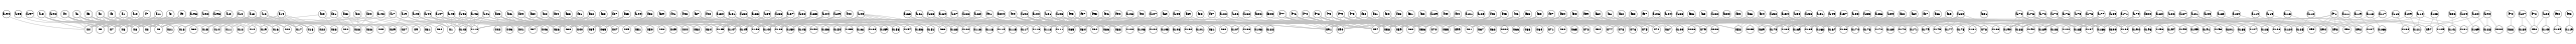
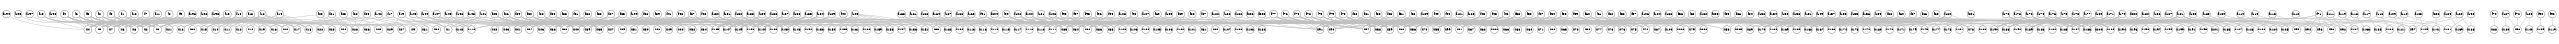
  graph {
    node [fixedsize=1 shape=circle]
    edge [color=gray style="setlinewidth(2)"]
    f1
    x2
    x3
    x4
    x5
    x6
    x7
    x8
    x10
    f2
    x11
    f3
    x12
    f4
    x13
    f5
    x14
    f6
    x15
    f7
    x16
    f8
    x17
    f9
    x18
    f10
    x19
    f11
    x20
    f12
    x9
    f13
    x21
    f14
    x22
    f15
    x28
    f16
    x30
    f17
    x1
    x31
    f18
    x29
    f19
    x32
    f20
    x23
    f21
    x24
    f22
    x25
    f23
    x26
    f24
    x27
    f25
    x35
    x36
    x37
    x38
    x39
    x40
    x41
    x42
    f26
    x43
    f27
    x44
    f28
    x45
    f29
    x46
    f30
    x47
    f31
    x48
    f32
    x49
    f33
    x50
    f34
    x51
    f35
    x52
    f36
    x34
    f37
    x143
    x144
    x145
    x146
    x147
    x148
    x149
    f38
    x33
    x142
    f39
    f40
    f41
    f42
    f43
    f44
    x55
    x56
    x57
    x58
    x59
    x60
    x61
    x62
    f45
    x63
    f46
    x64
    f47
    x65
    f48
    x66
    f49
    x67
    f50
    x68
    f51
    f52
    x70
    f53
    x71
    f54
    x72
    f55
    x54
    f56
    x53
    x162
    x170
    f57
    x73
    x74
    x75
    x76
    x77
    f58
    f59
    f60
    f61
    f62
    f63
    x164
    f64
    x78
    x165
    x166
    f65
    f66
    x167
    f67
    x168
    f68
    x169
    f69
    x80
    x81
    x82
    x83
    x84
    x85
    x86
    x87
    f70
    x88
    f71
    x90
    x91
    x92
    x93
    x94
    x95
    x96
    x97
    f72
    x98
    f73
    x99
    f74
    f75
    f76
    f77
    f78
    f79
    f80
    f81
    f82
    f83
    f84
    x79
    x89
    f85
    f86
    x205
    f87
    f88
    f89
    x101
    x102
    x103
    x104
    x105
    x106
    x107
    x108
    f90
    x109
    f91
    x111
    x112
    x113
    x114
    x115
    x116
    x117
    x118
    f92
    x119
    f93
    x120
    f94
    f95
    f96
    f97
    f98
    f99
    f100
    f101
    f102
    f103
    f104
    x100
    x110
    f105
    f106
    x206
    f107
    f108
    f109
    x121
    x141
    f110
    x131
    f111
    x124
    f112
    x125
    f113
    x126
    f114
    x127
    f115
    x128
    f116
    x134
    f117
+   x135
    f118
    x136
    f119
    x137
    f120
    x138
    f121
    x123
    f122
    x133
    f123
    x129
    f124
    x139
    f125
    x122
    f126
    x132
    f127
    x130
    f128
    x140
    f129
    x150
    x151
    f130
    x152
    f131
    x153
    f132
    x154
    f133
    x155
    f134
    x156
    f135
    x157
    f136
    x158
    f137
    x159
    f138
    x160
    f139
    x161
    f140
    f141
    f142
    f143
    f144
    f145
    f146
    f147
    f148
    f149
    x171
    f150
    x172
    f151
    x173
    f152
    x174
    f153
    x175
    f154
    x176
    f155
    x177
    f156
    x178
    f157
    x179
    f158
    x180
    f159
    x181
    f160
    x163
    f161
    x182
    x190
    f162
    f163
    f164
    x185
    f165
    x186
    f166
    x187
    f167
    x188
    f168
    x189
    f169
    x184
    x191
    f170
    x192
    f171
    x193
    f172
    x194
    f173
    x195
    f174
    x196
    f175
    x197
    f176
    x198
    f177
    x199
    f178
    x200
    f179
    x201
    f180
    x183
    f181
    f182
    f183
    f184
    f185
    f186
    f187
    f188
    x202
    x203
    f189
    f190
-   x204
    f192
    f193
    f194
    f195
    f196
    f197
    f198
    f199
    f200
    f201
    f202
    f203
    f204
    f205
    f206
    f1 -- x2
    f1 -- x3
    f1 -- x4
    f1 -- x5
    f1 -- x6
    f1 -- x7
    f1 -- x8
    f1 -- x10
    f2 -- x2
    f2 -- x3
    f2 -- x4
    f2 -- x5
    f2 -- x6
    f2 -- x7
    f2 -- x8
    f2 -- x11
    f3 -- x2
    f3 -- x3
    f3 -- x4
    f3 -- x5
    f3 -- x6
    f3 -- x7
    f3 -- x8
    f3 -- x12
    f4 -- x2
    f4 -- x3
    f4 -- x4
    f4 -- x5
    f4 -- x6
    f4 -- x7
    f4 -- x8
    f4 -- x13
    f5 -- x2
    f5 -- x3
    f5 -- x4
    f5 -- x5
    f5 -- x6
    f5 -- x7
    f5 -- x8
    f5 -- x14
    f6 -- x2
    f6 -- x3
    f6 -- x4
    f6 -- x5
    f6 -- x6
    f6 -- x7
    f6 -- x8
    f6 -- x15
    f7 -- x2
    f7 -- x3
    f7 -- x4
    f7 -- x5
    f7 -- x6
    f7 -- x7
    f7 -- x8
    f7 -- x16
    f8 -- x2
    f8 -- x3
    f8 -- x4
    f8 -- x5
    f8 -- x6
    f8 -- x7
    f8 -- x8
    f8 -- x17
    f9 -- x2
    f9 -- x3
    f9 -- x4
    f9 -- x5
    f9 -- x6
    f9 -- x7
    f9 -- x8
    f9 -- x18
    f10 -- x2
    f10 -- x3
    f10 -- x4
    f10 -- x5
    f10 -- x6
    f10 -- x7
    f10 -- x8
    f10 -- x19
    f11 -- x2
    f11 -- x3
    f11 -- x4
    f11 -- x5
    f11 -- x6
    f11 -- x7
    f11 -- x8
    f11 -- x20
    f12 -- x2
    f12 -- x3
    f12 -- x10
    f12 -- x11
    f12 -- x12
    f12 -- x13
    f12 -- x14
    f12 -- x15
    f12 -- x16
    f12 -- x17
    f12 -- x18
    f12 -- x19
    f12 -- x20
    f12 -- x9
    f13 -- x2
    f13 -- x3
    f13 -- x11
    f13 -- x12
    f13 -- x13
    f13 -- x14
    f13 -- x15
    f13 -- x21
    f14 -- x2
    f14 -- x3
    f14 -- x16
    f14 -- x17
    f14 -- x18
    f14 -- x19
    f14 -- x20
    f14 -- x22
    f15 -- x4
    f15 -- x5
    f15 -- x6
    f15 -- x7
    f15 -- x8
    f15 -- x28
    f16 -- x2
    f16 -- x3
    f16 -- x10
    f16 -- x11
    f16 -- x12
    f16 -- x13
    f16 -- x14
    f16 -- x15
    f16 -- x16
    f16 -- x17
    f16 -- x18
    f16 -- x19
    f16 -- x20
    f16 -- x30
    f17 -- x28
    f17 -- x1
    f17 -- x31
    f18 -- x2
    f18 -- x3
    f18 -- x10
    f18 -- x11
    f18 -- x12
    f18 -- x13
    f18 -- x14
    f18 -- x15
    f18 -- x16
    f18 -- x17
    f18 -- x18
    f18 -- x19
    f18 -- x20
    f18 -- x29
    f19 -- x1
    f19 -- x29
    f19 -- x32
    f20 -- x4
    f20 -- x28
    f20 -- x23
    f21 -- x5
    f21 -- x28
    f21 -- x24
    f22 -- x6
    f22 -- x28
    f22 -- x25
    f23 -- x7
    f23 -- x28
    f23 -- x26
    f24 -- x8
    f24 -- x28
    f24 -- x27
    f25 -- x35
    f25 -- x36
    f25 -- x37
    f25 -- x38
    f25 -- x39
    f25 -- x40
    f25 -- x41
    f25 -- x42
    f26 -- x35
    f26 -- x36
    f26 -- x37
    f26 -- x38
    f26 -- x39
    f26 -- x40
    f26 -- x41
    f26 -- x43
    f27 -- x35
    f27 -- x36
    f27 -- x37
    f27 -- x38
    f27 -- x39
    f27 -- x40
    f27 -- x41
    f27 -- x44
    f28 -- x35
    f28 -- x36
    f28 -- x37
    f28 -- x38
    f28 -- x39
    f28 -- x40
    f28 -- x41
    f28 -- x45
    f29 -- x35
    f29 -- x36
    f29 -- x37
    f29 -- x38
    f29 -- x39
    f29 -- x40
    f29 -- x41
    f29 -- x46
    f30 -- x35
    f30 -- x36
    f30 -- x37
    f30 -- x38
    f30 -- x39
    f30 -- x40
    f30 -- x41
    f30 -- x47
    f31 -- x35
    f31 -- x36
    f31 -- x37
    f31 -- x38
    f31 -- x39
    f31 -- x40
    f31 -- x41
    f31 -- x48
    f32 -- x35
    f32 -- x36
    f32 -- x37
    f32 -- x38
    f32 -- x39
    f32 -- x40
    f32 -- x41
    f32 -- x49
    f33 -- x35
    f33 -- x36
    f33 -- x37
    f33 -- x38
    f33 -- x39
    f33 -- x40
    f33 -- x41
    f33 -- x50
    f34 -- x35
    f34 -- x36
    f34 -- x37
    f34 -- x38
    f34 -- x39
    f34 -- x40
    f34 -- x41
    f34 -- x51
    f35 -- x35
    f35 -- x36
    f35 -- x37
    f35 -- x38
    f35 -- x39
    f35 -- x40
    f35 -- x41
    f35 -- x52
    f36 -- x35
    f36 -- x41
    f36 -- x42
    f36 -- x43
    f36 -- x44
    f36 -- x45
    f36 -- x46
    f36 -- x47
    f36 -- x48
    f36 -- x49
    f36 -- x50
    f36 -- x51
    f36 -- x52
    f36 -- x34
    f37 -- x35
    f37 -- x36
    f37 -- x37
    f37 -- x38
    f37 -- x39
    f37 -- x40
    f37 -- x34
    f37 -- x143
    f37 -- x144
    f37 -- x145
    f37 -- x146
    f37 -- x147
    f37 -- x148
    f37 -- x149
    f38 -- x33
    f38 -- x142
    f39 -- x36
    f39 -- x145
    f40 -- x146
    f41 -- x38
    f41 -- x147
    f42 -- x39
    f42 -- x148
    f43 -- x40
    f43 -- x149
    f44 -- x55
    f44 -- x56
    f44 -- x57
    f44 -- x58
    f44 -- x59
    f44 -- x60
    f44 -- x61
    f44 -- x62
    f45 -- x55
    f45 -- x56
    f45 -- x57
    f45 -- x58
    f45 -- x59
    f45 -- x60
    f45 -- x61
    f45 -- x63
    f46 -- x55
    f46 -- x56
    f46 -- x57
    f46 -- x58
    f46 -- x59
    f46 -- x60
    f46 -- x61
    f46 -- x64
    f47 -- x55
    f47 -- x56
    f47 -- x57
    f47 -- x58
    f47 -- x59
    f47 -- x60
    f47 -- x61
    f47 -- x65
    f48 -- x55
    f48 -- x56
    f48 -- x57
    f48 -- x58
    f48 -- x59
    f48 -- x60
    f48 -- x61
    f48 -- x66
    f49 -- x55
    f49 -- x56
    f49 -- x57
    f49 -- x58
    f49 -- x59
    f49 -- x60
    f49 -- x61
    f49 -- x67
    f50 -- x55
    f50 -- x56
    f50 -- x57
    f50 -- x58
    f50 -- x59
    f50 -- x60
    f50 -- x61
    f50 -- x68
    f51 -- x55
    f51 -- x56
    f51 -- x57
    f51 -- x58
    f51 -- x59
    f51 -- x60
    f51 -- x61
    f52 -- x55
    f52 -- x56
    f52 -- x57
    f52 -- x58
    f52 -- x59
    f52 -- x60
    f52 -- x61
    f52 -- x70
    f53 -- x55
    f53 -- x56
    f53 -- x57
    f53 -- x58
    f53 -- x59
    f53 -- x60
    f53 -- x61
    f53 -- x71
    f54 -- x55
    f54 -- x56
    f54 -- x57
    f54 -- x58
    f54 -- x59
    f54 -- x60
    f54 -- x61
    f54 -- x72
    f55 -- x55
    f55 -- x61
    f55 -- x62
    f55 -- x63
    f55 -- x64
    f55 -- x65
    f55 -- x66
    f55 -- x67
    f55 -- x68
    f55 -- x70
    f55 -- x71
    f55 -- x72
    f55 -- x54
    f56 -- x61
    f56 -- x53
    f56 -- x162
    f56 -- x170
    f57 -- x53
    f57 -- x162
    f57 -- x73
    f57 -- x74
    f57 -- x75
    f57 -- x76
    f57 -- x77
    f58 -- x56
    f58 -- x73
    f58 -- x74
    f58 -- x75
    f58 -- x76
    f58 -- x77
    f59 -- x57
    f59 -- x73
    f59 -- x74
    f59 -- x75
    f59 -- x76
    f59 -- x77
    f60 -- x58
    f60 -- x73
    f60 -- x74
    f60 -- x75
    f60 -- x76
    f60 -- x77
    f61 -- x59
    f61 -- x73
    f61 -- x74
    f61 -- x75
    f61 -- x76
    f61 -- x77
    f62 -- x60
    f62 -- x73
    f62 -- x74
    f62 -- x75
    f62 -- x76
    f62 -- x77
    f63 -- x55
    f63 -- x164
    f64 -- x73
    f64 -- x78
    f64 -- x165
    f64 -- x166
    f65 -- x74
    f65 -- x78
    f65 -- x166
    f66 -- x75
    f66 -- x78
    f66 -- x166
    f66 -- x167
    f67 -- x76
    f67 -- x78
    f67 -- x166
    f67 -- x168
    f68 -- x77
    f68 -- x78
    f68 -- x166
    f68 -- x169
    f69 -- x80
    f69 -- x81
    f69 -- x82
    f69 -- x83
    f69 -- x84
    f69 -- x85
    f69 -- x86
    f69 -- x87
    f70 -- x88
    f71 -- x90
    f71 -- x91
    f71 -- x92
    f71 -- x93
    f71 -- x94
    f71 -- x95
    f71 -- x96
    f71 -- x97
    f72 -- x98
    f73 -- x56
    f73 -- x57
    f73 -- x58
    f73 -- x59
    f73 -- x60
    f73 -- x90
    f73 -- x91
    f73 -- x99
    f74 -- x56
    f74 -- x57
    f74 -- x58
    f74 -- x59
    f74 -- x60
    f74 -- x82
    f74 -- x90
    f74 -- x91
    f75 -- x56
    f75 -- x57
    f75 -- x58
    f75 -- x59
    f75 -- x60
    f75 -- x83
    f75 -- x90
    f75 -- x91
    f76 -- x56
    f76 -- x57
    f76 -- x58
    f76 -- x59
    f76 -- x60
    f76 -- x84
    f76 -- x90
    f76 -- x91
    f77 -- x56
    f77 -- x57
    f77 -- x58
    f77 -- x59
    f77 -- x60
    f77 -- x85
    f77 -- x90
    f77 -- x91
    f78 -- x56
    f78 -- x57
    f78 -- x58
    f78 -- x59
    f78 -- x60
    f78 -- x86
    f78 -- x90
    f78 -- x91
    f79 -- x57
    f79 -- x58
    f79 -- x59
    f79 -- x60
    f79 -- x90
    f79 -- x91
    f79 -- x92
    f80 -- x56
    f80 -- x57
    f80 -- x58
    f80 -- x59
    f80 -- x60
    f80 -- x90
    f80 -- x91
    f80 -- x93
    f81 -- x56
    f81 -- x57
    f81 -- x58
    f81 -- x59
    f81 -- x60
    f81 -- x90
    f81 -- x91
    f81 -- x94
    f82 -- x56
    f82 -- x57
    f82 -- x58
    f82 -- x59
    f82 -- x60
    f82 -- x90
    f82 -- x91
    f82 -- x95
    f83 -- x56
    f83 -- x57
    f83 -- x58
    f83 -- x59
    f83 -- x60
    f83 -- x90
    f83 -- x91
    f83 -- x96
    f84 -- x53
    f84 -- x79
    f84 -- x89
    f85 -- x53
    f85 -- x99
    f85 -- x89
    f86 -- x61
    f86 -- x53
    f86 -- x87
    f86 -- x97
    f86 -- x79
    f86 -- x89
    f86 -- x205
    f87 -- x80
    f87 -- x90
    f88 -- x81
    f88 -- x91
    f89 -- x101
    f89 -- x102
    f89 -- x103
    f89 -- x104
    f89 -- x105
    f89 -- x106
    f89 -- x107
    f89 -- x108
    f90 -- x109
    f91 -- x111
    f91 -- x112
    f91 -- x113
    f91 -- x114
    f91 -- x115
    f91 -- x116
    f91 -- x117
    f91 -- x118
    f92 -- x119
    f93 -- x82
    f93 -- x83
    f93 -- x84
    f93 -- x85
    f93 -- x86
    f93 -- x111
    f93 -- x112
    f93 -- x120
    f94 -- x82
    f94 -- x83
    f94 -- x84
    f94 -- x85
    f94 -- x86
    f94 -- x103
    f94 -- x111
    f94 -- x112
    f95 -- x82
    f95 -- x83
    f95 -- x84
    f95 -- x85
    f95 -- x86
    f95 -- x104
    f95 -- x111
    f95 -- x112
    f96 -- x82
    f96 -- x83
    f96 -- x84
    f96 -- x85
    f96 -- x86
    f96 -- x105
    f96 -- x111
    f96 -- x112
    f97 -- x82
    f97 -- x83
    f97 -- x84
    f97 -- x85
    f97 -- x86
    f97 -- x106
    f97 -- x111
    f97 -- x112
    f98 -- x82
    f98 -- x83
    f98 -- x84
    f98 -- x85
    f98 -- x86
    f98 -- x107
    f98 -- x111
    f98 -- x112
    f99 -- x82
    f99 -- x83
    f99 -- x84
    f99 -- x85
    f99 -- x86
    f99 -- x111
    f99 -- x112
    f99 -- x113
    f100 -- x82
    f100 -- x83
    f100 -- x84
    f100 -- x85
    f100 -- x86
    f100 -- x111
    f100 -- x112
    f100 -- x114
    f101 -- x82
    f101 -- x83
    f101 -- x84
    f101 -- x85
    f101 -- x86
    f101 -- x111
    f101 -- x112
    f101 -- x115
    f102 -- x82
    f102 -- x83
    f102 -- x84
    f102 -- x85
    f102 -- x86
    f102 -- x111
    f102 -- x112
    f102 -- x116
    f103 -- x82
    f103 -- x83
    f103 -- x84
    f103 -- x85
    f103 -- x86
    f103 -- x111
    f103 -- x112
    f103 -- x117
    f104 -- x79
    f104 -- x100
    f104 -- x110
    f105 -- x79
    f105 -- x120
    f105 -- x110
    f106 -- x87
    f106 -- x79
    f106 -- x108
    f106 -- x118
    f106 -- x100
    f106 -- x110
    f106 -- x206
    f107 -- x101
    f107 -- x111
    f108 -- x102
    f108 -- x112
    f109 -- x89
    f109 -- x121
    f109 -- x141
    f110 -- x89
    f110 -- x121
    f110 -- x131
    f111 -- x92
    f111 -- x124
    f112 -- x93
    f112 -- x125
    f113 -- x94
    f113 -- x126
    f114 -- x95
    f114 -- x127
    f115 -- x96
    f115 -- x128
    f116 -- x92
    f116 -- x134
    f117 -- x93
+   f117 -- x135
    f118 -- x94
    f118 -- x136
    f119 -- x95
    f119 -- x137
    f120 -- x96
    f120 -- x138
    f121 -- x91
    f121 -- x123
    f122 -- x91
    f122 -- x133
    f123 -- x97
    f123 -- x129
    f124 -- x97
    f124 -- x139
    f125 -- x90
    f125 -- x122
    f126 -- x90
    f126 -- x132
    f127 -- x98
    f127 -- x130
    f128 -- x98
    f128 -- x140
    f129 -- x144
    f129 -- x145
    f129 -- x146
    f129 -- x147
    f129 -- x148
    f129 -- x149
    f129 -- x150
    f129 -- x151
    f130 -- x144
    f130 -- x145
    f130 -- x146
    f130 -- x147
    f130 -- x148
    f130 -- x149
    f130 -- x150
    f130 -- x152
    f131 -- x144
    f131 -- x145
    f131 -- x146
    f131 -- x147
    f131 -- x148
    f131 -- x149
    f131 -- x150
    f131 -- x153
    f132 -- x144
    f132 -- x145
    f132 -- x146
    f132 -- x147
    f132 -- x148
    f132 -- x149
    f132 -- x150
    f132 -- x154
    f133 -- x144
    f133 -- x145
    f133 -- x146
    f133 -- x147
    f133 -- x148
    f133 -- x149
    f133 -- x150
    f133 -- x155
    f134 -- x144
    f134 -- x145
    f134 -- x146
    f134 -- x147
    f134 -- x148
    f134 -- x149
    f134 -- x150
    f134 -- x156
    f135 -- x144
    f135 -- x145
    f135 -- x146
    f135 -- x147
    f135 -- x148
    f135 -- x149
    f135 -- x150
    f135 -- x157
    f136 -- x144
    f136 -- x145
    f136 -- x146
    f136 -- x147
    f136 -- x148
    f136 -- x149
    f136 -- x150
    f136 -- x158
    f137 -- x144
    f137 -- x145
    f137 -- x146
    f137 -- x147
    f137 -- x148
    f137 -- x149
    f137 -- x150
    f137 -- x159
    f138 -- x144
    f138 -- x145
    f138 -- x146
    f138 -- x147
    f138 -- x148
    f138 -- x149
    f138 -- x150
    f138 -- x160
    f139 -- x144
    f139 -- x145
    f139 -- x146
    f139 -- x147
    f139 -- x148
    f139 -- x149
    f139 -- x150
    f139 -- x161
    f140 -- x143
    f140 -- x144
    f140 -- x150
    f140 -- x151
    f140 -- x152
    f140 -- x153
    f140 -- x154
    f140 -- x155
    f140 -- x156
    f140 -- x157
    f140 -- x158
    f140 -- x159
    f140 -- x160
    f140 -- x161
    f141 -- x9
    f141 -- x1
    f141 -- x142
    f141 -- x118
    f141 -- x110
    f141 -- x150
    f142 -- x3
    f142 -- x144
    f143 -- x1
    f143 -- x142
    f143 -- x110
    f144 -- x4
    f144 -- x1
    f144 -- x145
    f144 -- x142
    f144 -- x113
    f144 -- x110
    f145 -- x5
    f145 -- x1
    f145 -- x146
    f145 -- x142
    f145 -- x114
    f145 -- x110
    f146 -- x6
    f146 -- x1
    f146 -- x147
    f146 -- x142
    f146 -- x115
    f146 -- x110
    f147 -- x7
    f147 -- x1
    f147 -- x148
    f147 -- x142
    f147 -- x116
    f147 -- x110
    f148 -- x8
    f148 -- x1
    f148 -- x149
    f148 -- x142
    f148 -- x117
    f148 -- x110
    f149 -- x170
    f149 -- x164
    f149 -- x165
    f149 -- x166
    f149 -- x167
    f149 -- x168
    f149 -- x169
    f149 -- x171
    f150 -- x170
    f150 -- x164
    f150 -- x165
    f150 -- x166
    f150 -- x167
    f150 -- x168
    f150 -- x169
    f150 -- x172
    f151 -- x170
    f151 -- x164
    f151 -- x165
    f151 -- x166
    f151 -- x167
    f151 -- x168
    f151 -- x169
    f151 -- x173
    f152 -- x170
    f152 -- x164
    f152 -- x165
    f152 -- x166
    f152 -- x167
    f152 -- x168
    f152 -- x169
    f152 -- x174
    f153 -- x170
    f153 -- x164
    f153 -- x165
    f153 -- x166
    f153 -- x167
    f153 -- x168
    f153 -- x169
    f153 -- x175
    f154 -- x170
    f154 -- x164
    f154 -- x165
    f154 -- x166
    f154 -- x167
    f154 -- x168
    f154 -- x169
    f154 -- x176
    f155 -- x170
    f155 -- x164
    f155 -- x165
    f155 -- x166
    f155 -- x167
    f155 -- x168
    f155 -- x169
    f155 -- x177
    f156 -- x170
    f156 -- x164
    f156 -- x165
    f156 -- x166
    f156 -- x167
    f156 -- x168
    f156 -- x169
    f156 -- x178
    f157 -- x170
    f157 -- x164
    f157 -- x165
    f157 -- x166
    f157 -- x167
    f157 -- x168
    f157 -- x169
    f157 -- x179
    f158 -- x170
    f158 -- x164
    f158 -- x165
    f158 -- x166
    f158 -- x167
    f158 -- x168
    f158 -- x169
    f158 -- x180
    f159 -- x170
    f159 -- x164
    f159 -- x165
    f159 -- x166
    f159 -- x167
    f159 -- x168
    f159 -- x169
    f159 -- x181
    f160 -- x170
    f160 -- x164
    f160 -- x171
    f160 -- x172
    f160 -- x173
    f160 -- x174
    f160 -- x175
    f160 -- x176
    f160 -- x177
    f160 -- x178
    f160 -- x179
    f160 -- x180
    f160 -- x181
    f160 -- x163
    f161 -- x41
    f161 -- x33
    f161 -- x162
    f161 -- x170
    f161 -- x182
    f161 -- x190
    f162 -- x35
    f162 -- x164
    f163 -- x33
    f163 -- x162
    f163 -- x182
    f164 -- x36
    f164 -- x33
    f164 -- x162
    f164 -- x165
    f164 -- x182
    f164 -- x185
    f165 -- x37
    f165 -- x33
    f165 -- x162
    f165 -- x166
    f165 -- x182
    f165 -- x186
    f166 -- x38
    f166 -- x33
    f166 -- x162
    f166 -- x167
    f166 -- x182
    f166 -- x187
    f167 -- x39
    f167 -- x33
    f167 -- x162
    f167 -- x168
    f167 -- x182
    f167 -- x188
    f168 -- x40
    f168 -- x33
    f168 -- x162
    f168 -- x169
    f168 -- x182
    f168 -- x189
    f169 -- x190
    f169 -- x185
    f169 -- x186
    f169 -- x187
    f169 -- x188
    f169 -- x189
    f169 -- x184
    f169 -- x191
    f170 -- x190
    f170 -- x185
    f170 -- x186
    f170 -- x187
    f170 -- x188
    f170 -- x189
    f170 -- x184
    f170 -- x192
    f171 -- x190
    f171 -- x185
    f171 -- x186
    f171 -- x187
    f171 -- x188
    f171 -- x189
    f171 -- x184
    f171 -- x193
    f172 -- x190
    f172 -- x185
    f172 -- x186
    f172 -- x187
    f172 -- x188
    f172 -- x189
    f172 -- x184
    f172 -- x194
    f173 -- x190
    f173 -- x185
    f173 -- x186
    f173 -- x187
    f173 -- x188
    f173 -- x189
    f173 -- x184
    f173 -- x195
    f174 -- x190
    f174 -- x185
    f174 -- x186
    f174 -- x187
    f174 -- x188
    f174 -- x189
    f174 -- x184
    f174 -- x196
    f175 -- x190
    f175 -- x185
    f175 -- x186
    f175 -- x187
    f175 -- x188
    f175 -- x189
    f175 -- x184
    f175 -- x197
    f176 -- x190
    f176 -- x185
    f176 -- x186
    f176 -- x187
    f176 -- x188
    f176 -- x189
    f176 -- x184
    f176 -- x198
    f177 -- x190
    f177 -- x185
    f177 -- x186
    f177 -- x187
    f177 -- x188
    f177 -- x189
    f177 -- x184
    f177 -- x199
    f178 -- x190
    f178 -- x185
    f178 -- x186
    f178 -- x187
    f178 -- x188
    f178 -- x189
    f178 -- x184
    f178 -- x200
    f179 -- x190
    f179 -- x185
    f179 -- x186
    f179 -- x187
    f179 -- x188
    f179 -- x189
    f179 -- x184
    f179 -- x201
    f180 -- x190
    f180 -- x184
    f180 -- x191
    f180 -- x192
    f180 -- x193
    f180 -- x194
    f180 -- x195
    f180 -- x196
    f180 -- x197
    f180 -- x198
    f180 -- x199
    f180 -- x200
    f180 -- x201
    f180 -- x183
    f181 -- x124
    f181 -- x125
    f181 -- x126
    f181 -- x127
    f181 -- x128
    f181 -- x123
    f181 -- x122
    f181 -- x185
    f181 -- x186
    f181 -- x187
    f181 -- x189
    f181 -- x184
    f181 -- x183
    f182 -- x121
    f182 -- x182
    f183 -- x124
    f183 -- x185
    f184 -- x125
    f184 -- x186
    f185 -- x126
    f185 -- x187
    f186 -- x127
    f186 -- x188
    f187 -- x128
    f187 -- x189
    f188 -- x100
    f188 -- x202
    f188 -- x203
    f189 -- x107
    f189 -- x202
    f190 -- x131
    f190 -- x138
-   f190 -- x204
    f192 -- x2
    f193 -- x3
    f194 -- x4
    f195 -- x5
    f196 -- x6
    f197 -- x7
    f198 -- x8
    f199 -- x35
    f200 -- x184
    f201 -- x78
    f202 -- x91
    f203 -- x90
    f204 -- x112
    f205 -- x206
    f206 -- x141
  }
